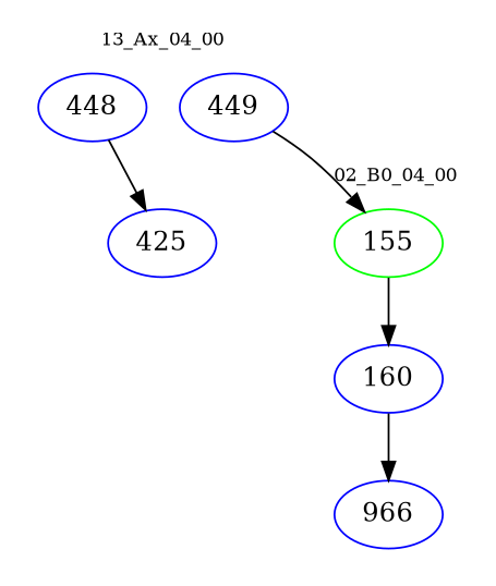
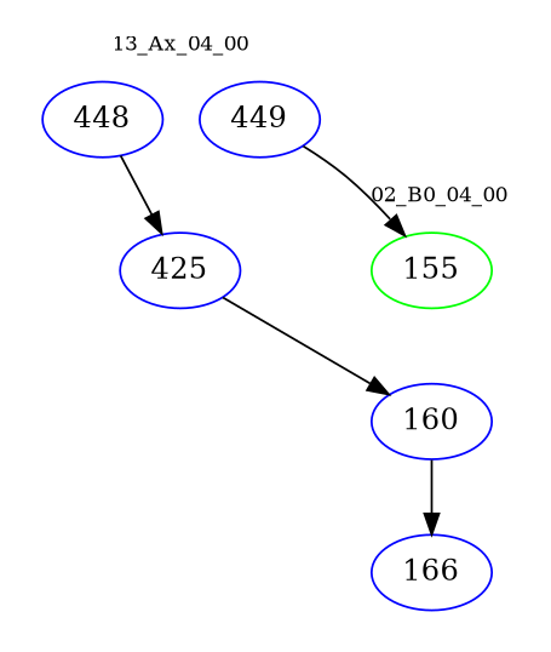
  digraph {
    node [color=blue]
    edge [color=black]
    n1 [label=449]
    n2 [label=448]
    n3 [label=425]
    n4 [color=green label=155]
    n5 [label=160]
-   n6 [label=966]
+   n6 [label=166]
    subgraph cluster_1 {
      color=white
      fontsize=10
      label="13_Ax_04_00"
      n1
      n2
      n3
    }
    subgraph cluster_2 {
      color=white
      fontsize=10
      label="02_B0_04_00"
      n4
      n5
      n6
    }
    n1 -> n4
    n2 -> n3
-   n4 -> n5
+   n3 -> n5
    n5 -> n6
  }
